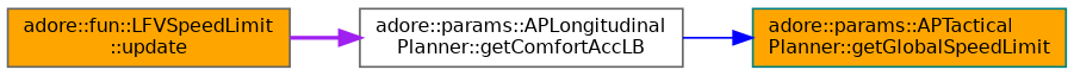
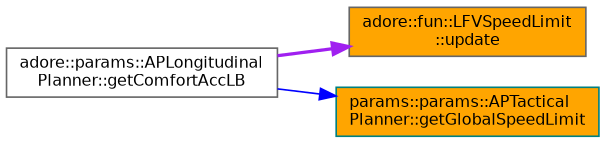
  digraph {
    rankdir=LR
    node [color=gray40 fillcolor=orange fontname=Helvetica fontsize=10 shape=record style=filled]
    edge [fontname=Helvetica fontsize=10 labelfontname=Helvetica labelfontsize=10]
    n1 [fontcolor=black height=0.2 label="adore::fun::LFVSpeedLimit\l::update" width=0.4]
    n2 [fillcolor=white height=0.2 label="adore::params::APLongitudinal\lPlanner::getComfortAccLB" width=0.4]
-   n3 [color=teal height=0.2 label="adore::params::APTactical\lPlanner::getGlobalSpeedLimit" width=0.4]
-   n1 -> n2 [color=purple style=bold]
+   n3 [color=teal height=0.2 label="params::params::APTactical\lPlanner::getGlobalSpeedLimit" width=0.4]
+   n2 -> n1 [color=purple style=bold]
    n2 -> n3 [color=blue style=solid]
  }
